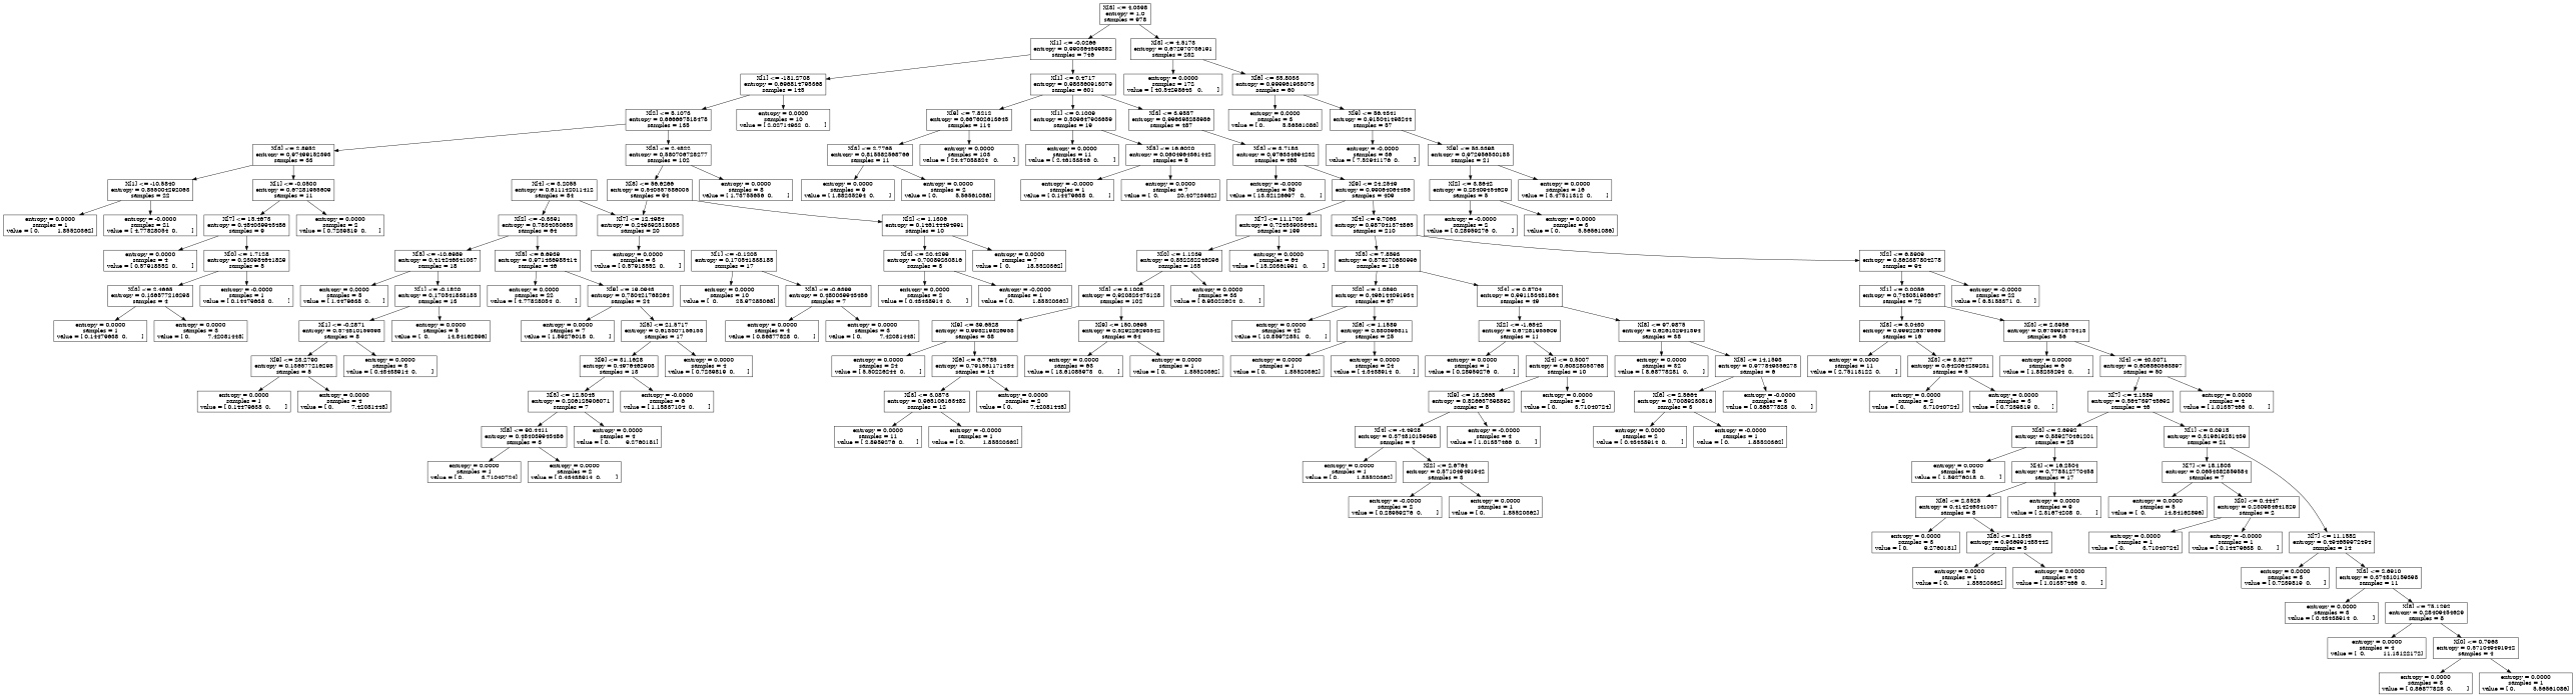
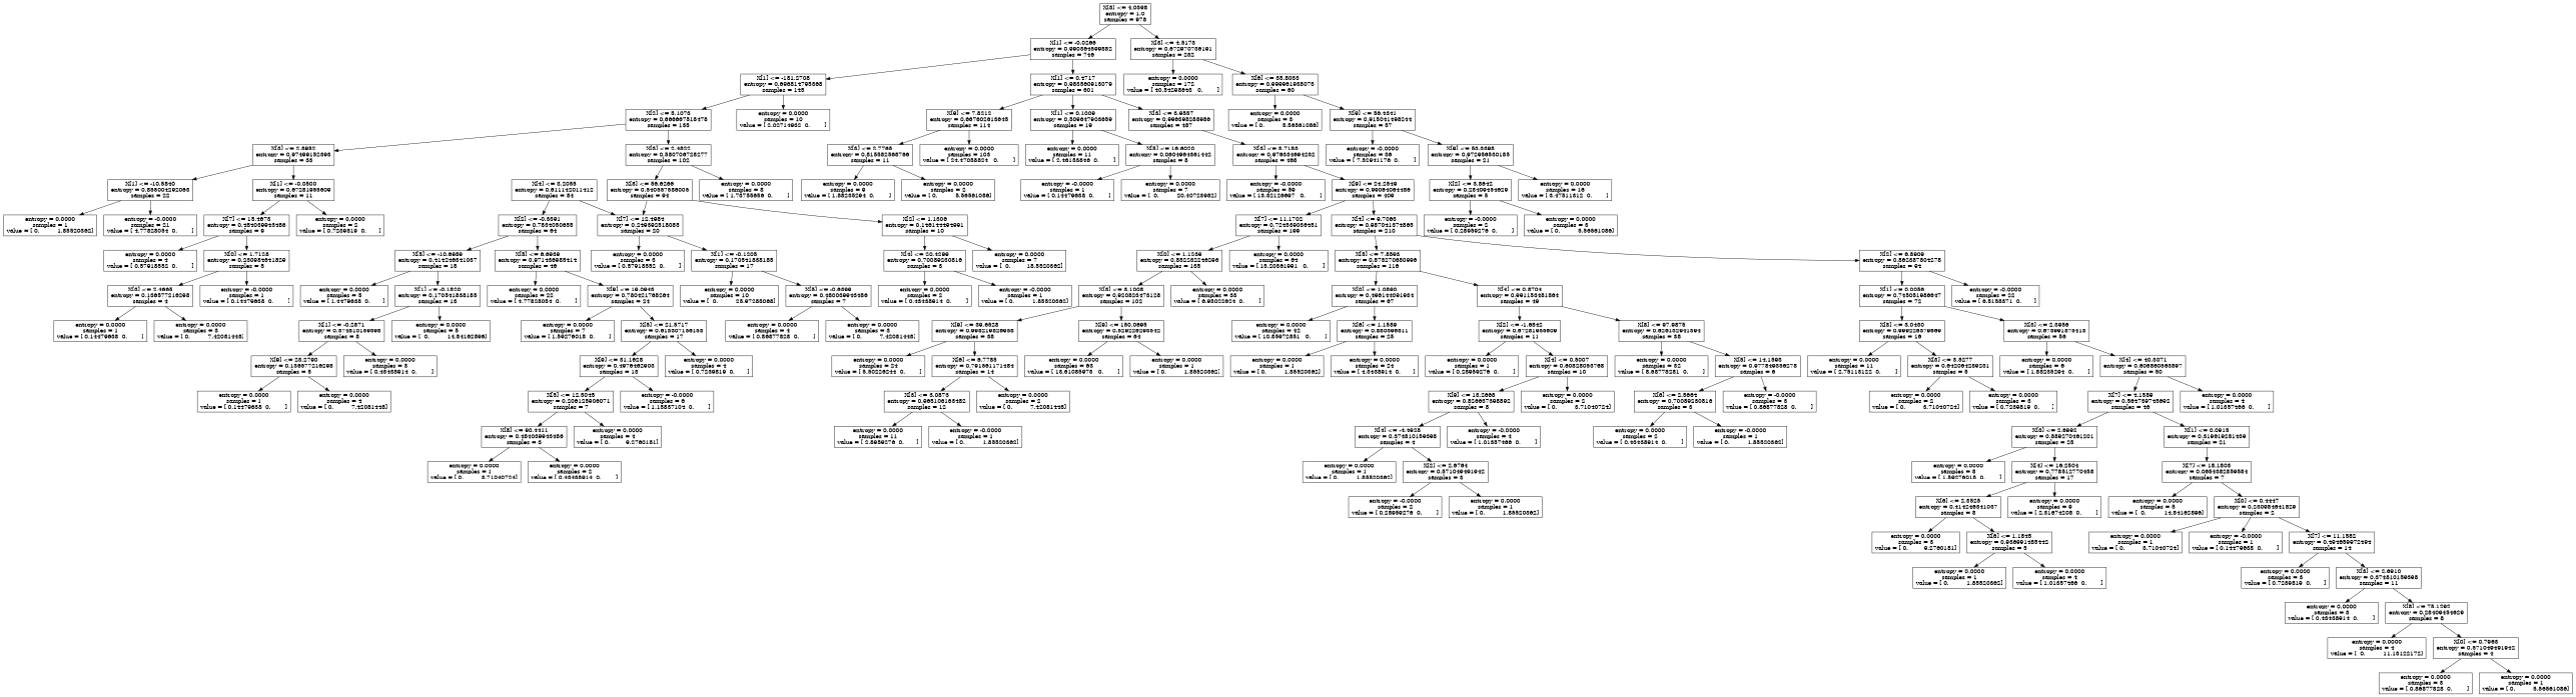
  digraph {
    node [shape=box]
    n1 [label="X[3] <= 4.0398\nentropy = 1.0\nsamples = 978"]
    n2 [label="X[1] <= -0.0266\nentropy = 0.990364599882\nsamples = 746"]
    n3 [label="X[3] <= 4.5173\nentropy = 0.672970736191\nsamples = 232"]
    n4 [label="X[1] <= -181.2708\nentropy = 0.696814795368\nsamples = 145"]
    n5 [label="X[1] <= 0.4717\nentropy = 0.983560913079\nsamples = 601"]
    n6 [label="entropy = 0.0000\nsamples = 172\nvalue = [ 40.54298643   0.        ]"]
    n7 [label="X[6] <= 35.8033\nentropy = 0.999961938073\nsamples = 60"]
    n8 [label="entropy = 0.0000\nsamples = 10\nvalue = [ 2.02714932  0.        ]"]
    n9 [label="X[2] <= 5.1073\nentropy = 0.666667518478\nsamples = 135"]
    n10 [label="X[3] <= 3.9557\nentropy = 0.996398288986\nsamples = 487"]
    n11 [label="X[9] <= 7.8212\nentropy = 0.667602613645\nsamples = 114"]
    n12 [label="X[1] <= 0.1009\nentropy = 0.509647903659\nsamples = 19"]
    n13 [label="X[3] <= 2.4822\nentropy = 0.580706728277\nsamples = 102"]
    n14 [label="X[3] <= 2.8952\nentropy = 0.97499152393\nsamples = 33"]
    n15 [label="entropy = 0.0000\nsamples = 8\nvalue = [ 1.73755656  0.        ]"]
    n16 [label="X[8] <= 56.6266\nentropy = 0.540557586005\nsamples = 94"]
    n17 [label="X[1] <= -0.0500\nentropy = 0.67281955609\nsamples = 11"]
    n18 [label="X[1] <= -10.5840\nentropy = 0.855004292063\nsamples = 22"]
    n19 [label="X[2] <= 1.1306\nentropy = 0.146144494991\nsamples = 10"]
    n20 [label="X[7] <= 12.4984\nentropy = 0.249392518085\nsamples = 20"]
    n21 [label="X[4] <= 20.4299\nentropy = 0.70089230816\nsamples = 3"]
    n22 [label="entropy = 0.0000\nsamples = 7\nvalue = [  0.         18.5520362]"]
    n23 [label="X[4] <= 3.2055\nentropy = 0.611142011412\nsamples = 84"]
    n24 [label="X[2] <= -0.3391\nentropy = 0.7834050655\nsamples = 64"]
    n25 [label="entropy = 0.0000\nsamples = 2\nvalue = [ 0.43438914  0.        ]"]
    n26 [label="entropy = -0.0000\nsamples = 1\nvalue = [ 0.          1.85520362]"]
    n27 [label="entropy = 0.0000\nsamples = 3\nvalue = [ 0.57918552  0.        ]"]
    n28 [label="X[1] <= -0.1205\nentropy = 0.170541838185\nsamples = 17"]
    n29 [label="X[5] <= -10.6989\nentropy = 0.414246341037\nsamples = 18"]
    n30 [label="X[5] <= 6.6939\nentropy = 0.971436985414\nsamples = 46"]
    n31 [label="entropy = 0.0000\nsamples = 10\nvalue = [  0.          25.97285068]"]
    n32 [label="X[5] <= -0.6399\nentropy = 0.480039943486\nsamples = 7"]
    n33 [label="entropy = 0.0000\nsamples = 4\nvalue = [ 0.86877828  0.        ]"]
    n34 [label="entropy = 0.0000\nsamples = 3\nvalue = [ 0.          7.42081448]"]
    n35 [label="entropy = 0.0000\nsamples = 5\nvalue = [ 1.4479638  0.       ]"]
    n36 [label="X[1] <= -0.1820\nentropy = 0.170541838185\nsamples = 13"]
    n37 [label="entropy = 0.0000\nsamples = 22\nvalue = [ 4.77828054  0.        ]"]
    n38 [label="X[9] <= 19.0943\nentropy = 0.780421768264\nsamples = 24"]
    n39 [label="X[1] <= -0.2871\nentropy = 0.374810159398\nsamples = 8"]
    n40 [label="entropy = 0.0000\nsamples = 5\nvalue = [  0.          14.84162896]"]
    n41 [label="X[9] <= 23.2790\nentropy = 0.136577216298\nsamples = 5"]
    n42 [label="entropy = 0.0000\nsamples = 3\nvalue = [ 0.43438914  0.        ]"]
    n43 [label="entropy = 0.0000\nsamples = 1\nvalue = [ 0.14479638  0.        ]"]
    n44 [label="entropy = 0.0000\nsamples = 4\nvalue = [ 0.          7.42081448]"]
    n45 [label="entropy = 0.0000\nsamples = 7\nvalue = [ 1.59276018  0.        ]"]
    n46 [label="X[5] <= 21.5717\nentropy = 0.613307156153\nsamples = 17"]
    n47 [label="X[9] <= 31.1628\nentropy = 0.4976462903\nsamples = 13"]
    n48 [label="entropy = 0.0000\nsamples = 4\nvalue = [ 0.7239819  0.       ]"]
    n49 [label="X[5] <= 12.5045\nentropy = 0.206125906071\nsamples = 7"]
    n50 [label="entropy = -0.0000\nsamples = 6\nvalue = [ 1.15837104  0.        ]"]
    n51 [label="X[8] <= 90.4411\nentropy = 0.484039943486\nsamples = 3"]
    n52 [label="entropy = 0.0000\nsamples = 4\nvalue = [ 0.         9.2760181]"]
    n53 [label="entropy = 0.0000\nsamples = 1\nvalue = [ 0.          3.71040724]"]
    n54 [label="entropy = 0.0000\nsamples = 2\nvalue = [ 0.43438914  0.        ]"]
    n55 [label="X[7] <= 15.4673\nentropy = 0.484039943486\nsamples = 9"]
    n56 [label="entropy = 0.0000\nsamples = 2\nvalue = [ 0.7239819  0.       ]"]
    n57 [label="entropy = 0.0000\nsamples = 1\nvalue = [ 0.          1.85520362]"]
    n58 [label="entropy = -0.0000\nsamples = 21\nvalue = [ 4.77828054  0.        ]"]
    n59 [label="entropy = 0.0000\nsamples = 4\nvalue = [ 0.57918552  0.        ]"]
    n60 [label="X[0] <= 1.7128\nentropy = 0.230984641829\nsamples = 5"]
    n61 [label="X[3] <= 2.4665\nentropy = 0.136577216298\nsamples = 4"]
    n62 [label="entropy = -0.0000\nsamples = 1\nvalue = [ 0.14479638  0.        ]"]
    n63 [label="entropy = 0.0000\nsamples = 1\nvalue = [ 0.14479638  0.        ]"]
    n64 [label="entropy = 0.0000\nsamples = 3\nvalue = [ 0.          7.42081448]"]
    n65 [label="X[3] <= 3.7183\nentropy = 0.976334694232\nsamples = 468"]
    n66 [label="X[3] <= 2.7765\nentropy = 0.815582568766\nsamples = 11"]
    n67 [label="entropy = 0.0000\nsamples = 103\nvalue = [ 24.47058824   0.        ]"]
    n68 [label="X[9] <= 24.2549\nentropy = 0.99064064486\nsamples = 409"]
    n69 [label="entropy = -0.0000\nsamples = 59\nvalue = [ 13.32126697   0.        ]"]
    n70 [label="entropy = 0.0000\nsamples = 11\nvalue = [ 2.46153846  0.        ]"]
    n71 [label="X[5] <= 16.6020\nentropy = 0.0604964361442\nsamples = 8"]
    n72 [label="X[4] <= 9.7063\nentropy = 0.987041374865\nsamples = 210"]
    n73 [label="X[7] <= 11.1702\nentropy = 0.724539036451\nsamples = 199"]
    n74 [label="X[5] <= 7.8593\nentropy = 0.873270680996\nsamples = 116"]
    n75 [label="X[2] <= 6.8909\nentropy = 0.862387804278\nsamples = 94"]
    n76 [label="X[0] <= 1.1239\nentropy = 0.852232246296\nsamples = 135"]
    n77 [label="entropy = 0.0000\nsamples = 64\nvalue = [ 15.20361991   0.        ]"]
    n78 [label="X[0] <= 1.0890\nentropy = 0.496144091934\nsamples = 67"]
    n79 [label="X[4] <= 0.8704\nentropy = 0.991153481864\nsamples = 49"]
    n80 [label="X[1] <= 0.0056\nentropy = 0.745051986647\nsamples = 72"]
    n81 [label="entropy = -0.0000\nsamples = 22\nvalue = [ 6.5158371  0.       ]"]
    n82 [label="entropy = 0.0000\nsamples = 42\nvalue = [ 10.85972851   0.        ]"]
    n83 [label="X[6] <= 1.1589\nentropy = 0.880396811\nsamples = 25"]
    n84 [label="X[2] <= -1.6842\nentropy = 0.67281955609\nsamples = 11"]
    n85 [label="X[8] <= 97.9875\nentropy = 0.626132941394\nsamples = 38"]
    n86 [label="entropy = 0.0000\nsamples = 1\nvalue = [ 0.          1.85520362]"]
    n87 [label="entropy = 0.0000\nsamples = 24\nvalue = [ 4.3438914  0.       ]"]
    n88 [label="entropy = 0.0000\nsamples = 1\nvalue = [ 0.28959276  0.        ]"]
    n89 [label="X[4] <= 0.5007\nentropy = 0.60828053768\nsamples = 10"]
    n90 [label="entropy = 0.0000\nsamples = 32\nvalue = [ 8.68778281  0.        ]"]
    n91 [label="X[5] <= 14.1593\nentropy = 0.977849356278\nsamples = 6"]
    n92 [label="X[9] <= 13.2668\nentropy = 0.826637398892\nsamples = 8"]
    n93 [label="entropy = 0.0000\nsamples = 2\nvalue = [ 0.          3.71040724]"]
    n94 [label="X[4] <= -4.4928\nentropy = 0.374810159398\nsamples = 4"]
    n95 [label="entropy = -0.0000\nsamples = 4\nvalue = [ 1.01357466  0.        ]"]
    n96 [label="entropy = 0.0000\nsamples = 1\nvalue = [ 0.          1.85520362]"]
    n97 [label="X[2] <= 2.6764\nentropy = 0.571049491942\nsamples = 3"]
    n98 [label="entropy = 0.0000\nsamples = 1\nvalue = [ 0.          1.85520362]"]
    n99 [label="entropy = -0.0000\nsamples = 2\nvalue = [ 0.28959276  0.        ]"]
    n100 [label="X[6] <= 2.5664\nentropy = 0.70089230816\nsamples = 3"]
    n101 [label="entropy = -0.0000\nsamples = 3\nvalue = [ 0.86877828  0.        ]"]
    n102 [label="entropy = 0.0000\nsamples = 2\nvalue = [ 0.43438914  0.        ]"]
    n103 [label="entropy = -0.0000\nsamples = 1\nvalue = [ 0.          1.85520362]"]
    n104 [label="X[3] <= 3.0430\nentropy = 0.999226379669\nsamples = 16"]
    n105 [label="X[3] <= 2.3956\nentropy = 0.673991875413\nsamples = 56"]
    n106 [label="entropy = 0.0000\nsamples = 11\nvalue = [ 2.75113122  0.        ]"]
    n107 [label="X[3] <= 3.5277\nentropy = 0.642064289231\nsamples = 5"]
    n108 [label="entropy = 0.0000\nsamples = 6\nvalue = [ 1.88235294  0.        ]"]
    n109 [label="X[4] <= 40.3071\nentropy = 0.606860563897\nsamples = 50"]
    n110 [label="entropy = 0.0000\nsamples = 2\nvalue = [ 0.          3.71040724]"]
    n111 [label="entropy = 0.0000\nsamples = 3\nvalue = [ 0.7239819  0.       ]"]
    n112 [label="X[7] <= 4.1589\nentropy = 0.564739745692\nsamples = 46"]
    n113 [label="entropy = 0.0000\nsamples = 4\nvalue = [ 1.01357466  0.        ]"]
    n114 [label="X[3] <= 2.6992\nentropy = 0.889270461201\nsamples = 25"]
    n115 [label="X[1] <= 0.0915\nentropy = 0.319619281439\nsamples = 21"]
    n116 [label="entropy = 0.0000\nsamples = 8\nvalue = [ 1.59276018  0.        ]"]
    n117 [label="X[4] <= 16.2504\nentropy = 0.778512770458\nsamples = 17"]
    n118 [label="X[7] <= 18.1803\nentropy = 0.0654382859584\nsamples = 7"]
    n119 [label="X[7] <= 11.1582\nentropy = 0.494659972494\nsamples = 14"]
    n120 [label="entropy = 0.0000\nsamples = 9\nvalue = [ 2.31674208  0.        ]"]
    n121 [label="X[6] <= 2.3525\nentropy = 0.414246341037\nsamples = 8"]
    n122 [label="X[6] <= 1.1845\nentropy = 0.936991485442\nsamples = 5"]
    n123 [label="entropy = 0.0000\nsamples = 3\nvalue = [ 0.         9.2760181]"]
    n124 [label="entropy = 0.0000\nsamples = 1\nvalue = [ 0.          1.85520362]"]
    n125 [label="entropy = 0.0000\nsamples = 4\nvalue = [ 1.01357466  0.        ]"]
    n126 [label="entropy = 0.0000\nsamples = 5\nvalue = [  0.          14.84162896]"]
    n127 [label="X[0] <= 0.4447\nentropy = 0.230984641829\nsamples = 2"]
    n128 [label="entropy = 0.0000\nsamples = 3\nvalue = [ 0.7239819  0.       ]"]
    n129 [label="X[3] <= 2.6910\nentropy = 0.374810159398\nsamples = 11"]
    n130 [label="entropy = 0.0000\nsamples = 1\nvalue = [ 0.          3.71040724]"]
    n131 [label="entropy = -0.0000\nsamples = 1\nvalue = [ 0.14479638  0.        ]"]
    n132 [label="entropy = 0.0000\nsamples = 3\nvalue = [ 0.43438914  0.        ]"]
    n133 [label="X[8] <= 75.1292\nentropy = 0.28409454629\nsamples = 8"]
    n134 [label="entropy = 0.0000\nsamples = 4\nvalue = [  0.          11.13122172]"]
    n135 [label="X[0] <= 0.7963\nentropy = 0.571049491942\nsamples = 4"]
    n136 [label="entropy = 0.0000\nsamples = 3\nvalue = [ 0.86877828  0.        ]"]
    n137 [label="entropy = 0.0000\nsamples = 1\nvalue = [ 0.          5.56561086]"]
    n138 [label="X[3] <= 3.1008\nentropy = 0.920823473128\nsamples = 102"]
    n139 [label="entropy = 0.0000\nsamples = 33\nvalue = [ 6.95022624  0.        ]"]
    n140 [label="X[9] <= 39.6528\nentropy = 0.998219826958\nsamples = 38"]
    n141 [label="X[9] <= 150.0695\nentropy = 0.529226293542\nsamples = 64"]
    n142 [label="entropy = 0.0000\nsamples = 24\nvalue = [ 5.50226244  0.        ]"]
    n143 [label="X[6] <= 6.7785\nentropy = 0.791561171484\nsamples = 14"]
    n144 [label="entropy = 0.0000\nsamples = 63\nvalue = [ 13.61085973   0.        ]"]
    n145 [label="entropy = 0.0000\nsamples = 1\nvalue = [ 0.          1.85520362]"]
    n146 [label="X[3] <= 3.0873\nentropy = 0.965106163482\nsamples = 12"]
    n147 [label="entropy = 0.0000\nsamples = 2\nvalue = [ 0.          7.42081448]"]
    n148 [label="entropy = 0.0000\nsamples = 11\nvalue = [ 2.8959276  0.       ]"]
    n149 [label="entropy = -0.0000\nsamples = 1\nvalue = [ 0.          1.85520362]"]
    n150 [label="entropy = 0.0000\nsamples = 7\nvalue = [  0.          20.40723982]"]
    n151 [label="entropy = -0.0000\nsamples = 1\nvalue = [ 0.14479638  0.        ]"]
    n152 [label="entropy = 0.0000\nsamples = 2\nvalue = [ 0.          5.56561086]"]
    n153 [label="entropy = 0.0000\nsamples = 9\nvalue = [ 1.88235294  0.        ]"]
    n154 [label="X[9] <= 56.4341\nentropy = 0.915041498244\nsamples = 57"]
    n155 [label="entropy = 0.0000\nsamples = 3\nvalue = [ 0.          5.56561086]"]
    n156 [label="X[9] <= 53.3398\nentropy = 0.972956530185\nsamples = 21"]
    n157 [label="entropy = -0.0000\nsamples = 36\nvalue = [ 7.52941176  0.        ]"]
    n158 [label="entropy = 0.0000\nsamples = 16\nvalue = [ 3.47511312  0.        ]"]
    n159 [label="X[2] <= 3.8642\nentropy = 0.28409454629\nsamples = 5"]
    n160 [label="entropy = 0.0000\nsamples = 3\nvalue = [ 0.          5.56561086]"]
    n161 [label="entropy = -0.0000\nsamples = 2\nvalue = [ 0.28959276  0.        ]"]
    n1 -> n2
    n1 -> n3
    n2 -> n4
    n2 -> n5
    n3 -> n6
    n3 -> n7
    n4 -> n8
    n4 -> n9
    n5 -> n10
    n5 -> n11
    n5 -> n12
    n7 -> n154
    n7 -> n155
    n9 -> n13
    n9 -> n14
    n10 -> n65
    n11 -> n66
    n11 -> n67
    n12 -> n70
    n12 -> n71
    n13 -> n15
    n13 -> n16
    n14 -> n17
    n14 -> n18
    n16 -> n19
    n16 -> n20
    n17 -> n55
    n17 -> n56
    n18 -> n57
    n18 -> n58
    n19 -> n21
    n19 -> n22
    n20 -> n27
+   n20 -> n28
    n21 -> n25
    n21 -> n26
    n23 -> n20
    n23 -> n24
    n24 -> n29
    n24 -> n30
    n28 -> n31
    n28 -> n32
    n29 -> n35
    n29 -> n36
    n30 -> n37
    n30 -> n38
    n32 -> n33
    n32 -> n34
    n36 -> n39
    n36 -> n40
    n38 -> n45
    n38 -> n46
    n39 -> n41
    n39 -> n42
    n41 -> n43
    n41 -> n44
    n46 -> n47
    n46 -> n48
    n47 -> n49
    n47 -> n50
    n49 -> n51
    n49 -> n52
    n51 -> n53
    n51 -> n54
    n55 -> n59
    n55 -> n60
    n60 -> n61
    n60 -> n62
    n61 -> n63
    n61 -> n64
    n65 -> n68
    n65 -> n69
    n66 -> n152
    n66 -> n153
    n68 -> n72
    n68 -> n73
    n71 -> n150
    n71 -> n151
    n72 -> n74
    n72 -> n75
    n73 -> n76
    n73 -> n77
    n74 -> n78
    n74 -> n79
    n75 -> n80
    n75 -> n81
    n76 -> n138
    n76 -> n139
    n78 -> n82
    n78 -> n83
    n79 -> n84
    n79 -> n85
    n80 -> n104
    n80 -> n105
    n83 -> n86
    n83 -> n87
    n84 -> n88
    n84 -> n89
    n85 -> n90
    n85 -> n91
    n89 -> n92
    n89 -> n93
    n91 -> n100
    n91 -> n101
    n92 -> n94
    n92 -> n95
    n94 -> n96
    n94 -> n97
    n97 -> n98
    n97 -> n99
    n100 -> n102
    n100 -> n103
    n104 -> n106
    n104 -> n107
    n105 -> n108
    n105 -> n109
    n107 -> n110
    n107 -> n111
    n109 -> n112
    n109 -> n113
    n112 -> n114
    n112 -> n115
    n114 -> n116
    n114 -> n117
    n115 -> n118
-   n115 -> n119
+   n127 -> n119
    n117 -> n120
    n117 -> n121
    n118 -> n126
    n118 -> n127
    n119 -> n128
    n119 -> n129
    n121 -> n122
    n121 -> n123
    n122 -> n124
    n122 -> n125
    n127 -> n130
    n127 -> n131
    n129 -> n132
    n129 -> n133
    n133 -> n134
    n133 -> n135
    n135 -> n136
    n135 -> n137
    n138 -> n140
    n138 -> n141
    n140 -> n142
    n140 -> n143
    n141 -> n144
    n141 -> n145
    n143 -> n146
    n143 -> n147
    n146 -> n148
    n146 -> n149
    n154 -> n156
    n154 -> n157
    n156 -> n158
    n156 -> n159
    n159 -> n160
    n159 -> n161
  }
